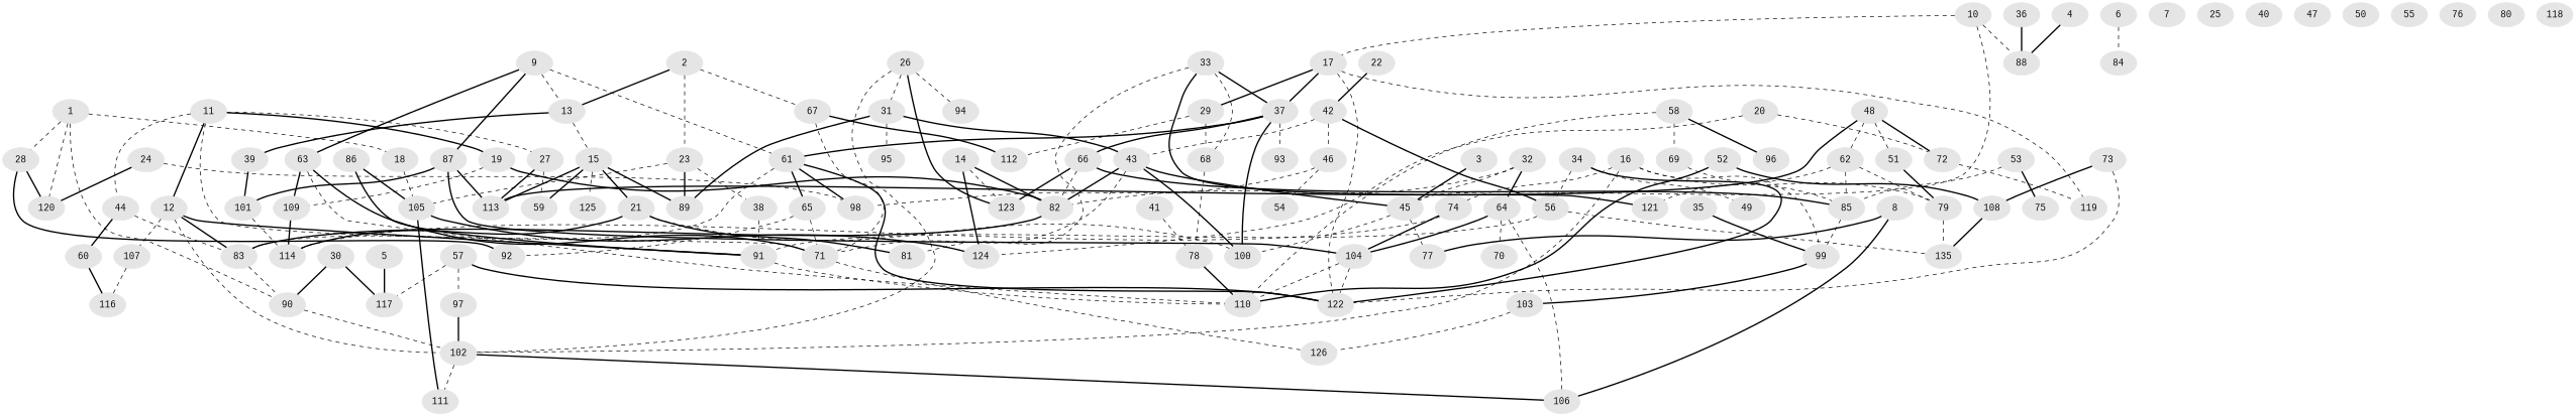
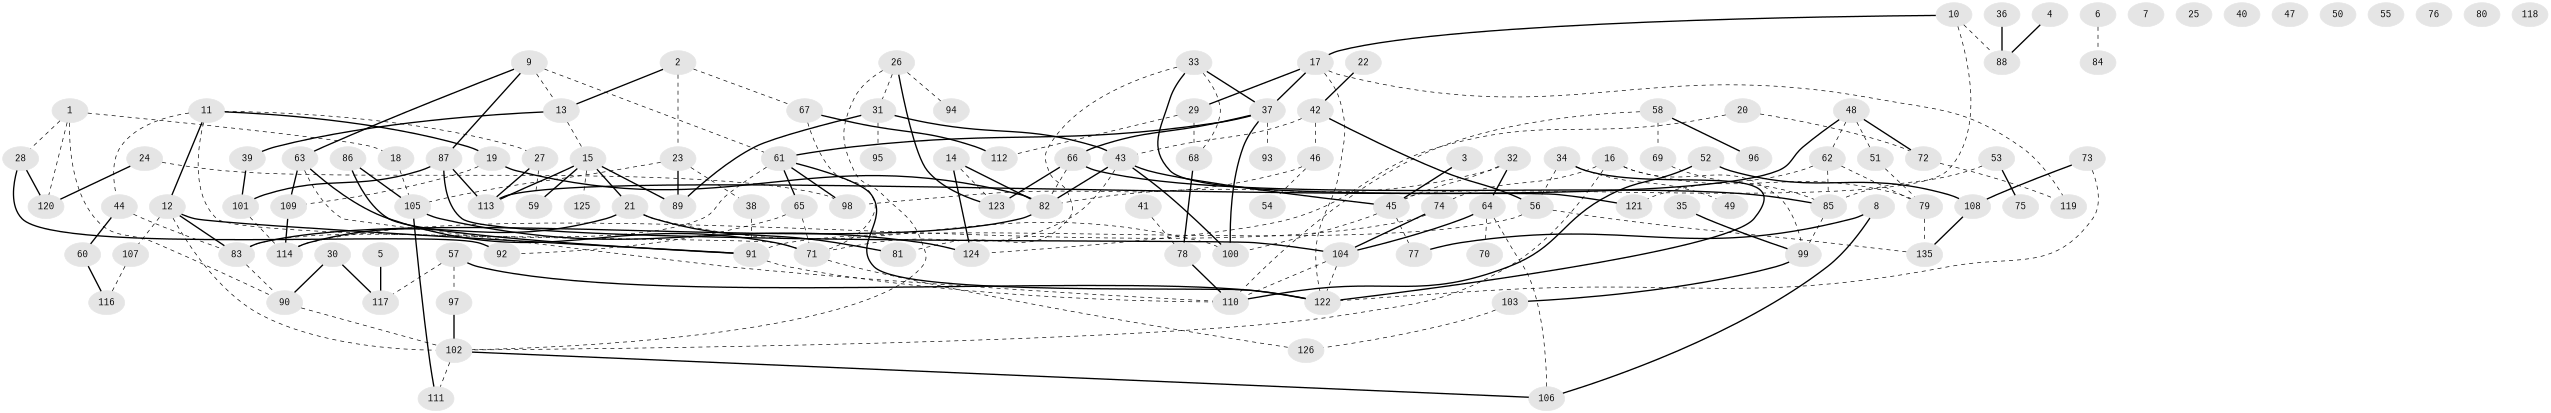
  graph {
    fontname="Liberation Mono"
    node [color=gray90 fontname="Liberation Mono" style=filled]
    edge [fontname="Liberation Mono" style=dashed]
    1
    18
    28
    90
    120
    105
    92
    102
    2
    13
    23
    67
    15
    39
    89
    38
    71
    112
    3
    45
    77
    100
    4
    88
    5
    117
    6
    84
    7
    8
    106
    9
    61
    63
    87
    83
    122
    98
    65
    109
    110
    113
    101
    104
    10
    17
    29
    37
    119
    11
    12
    19
    27
    44
    91
    107
    82
    59
    60
    126
    111
    116
    21
    125
    14
    123
    124
    81
    114
    16
    74
    79
    99
    n74 [label=135]
    103
    68
    66
    93
    20
    72
    22
    42
    43
    56
    46
    24
    25
    26
    31
    94
    95
    78
    30
    32
    64
    70
    33
    121
    34
    49
    35
    36
    85
    40
    41
    54
    47
    48
    51
    62
    50
    52
    108
    53
    75
    55
    57
    97
    58
    69
    96
    73
    76
    80
    86
    118
    1 -- 18
    1 -- 28
    1 -- 90
    1 -- 120
    18 -- 105
    28 -- 120 [style=bold]
    28 -- 92 [style=bold]
    90 -- 102
    105 -- 111 [style=bold]
    105 -- 124 [style=bold]
    102 -- 106 [style=bold]
    102 -- 111
    2 -- 13 [style=bold]
    2 -- 23
    2 -- 67
    13 -- 15
    13 -- 39 [style=bold]
    23 -- 105
    23 -- 89 [style=bold]
    23 -- 38
    67 -- 71
    67 -- 112 [style=bold]
    15 -- 89 [style=bold]
    15 -- 113 [style=bold]
    15 -- 59 [style=bold]
    15 -- 21 [style=bold]
    15 -- 125
    39 -- 101 [style=bold]
    38 -- 91
    71 -- 126
    3 -- 45 [style=bold]
    45 -- 77
    45 -- 100
    4 -- 88 [style=bold]
    5 -- 117 [style=bold]
    6 -- 84
    8 -- 77 [style=bold]
    8 -- 106 [style=bold]
    9 -- 13
    9 -- 61
    9 -- 63 [style=bold]
    9 -- 87 [style=bold]
    61 -- 83
    61 -- 122 [style=bold]
    61 -- 98 [style=bold]
    61 -- 65 [style=bold]
    63 -- 71 [style=bold]
    63 -- 109 [style=bold]
    63 -- 110
    87 -- 113 [style=bold]
    87 -- 101 [style=bold]
    87 -- 104 [style=bold]
    83 -- 90
    65 -- 92
    65 -- 71
    109 -- 114 [style=bold]
    101 -- 114
    104 -- 122
    104 -- 110
    10 -- 45
    10 -- 88
-   10 -- 17
+   10 -- 17 [style=bold]
    17 -- 122
    17 -- 29 [style=bold]
    17 -- 37 [style=bold]
    17 -- 119
    29 -- 112
    29 -- 68
    37 -- 100 [style=bold]
    37 -- 61 [style=bold]
    37 -- 66 [style=bold]
    37 -- 93
    11 -- 71
    11 -- 12 [style=bold]
    11 -- 19 [style=bold]
    11 -- 27
    11 -- 44
    12 -- 102
    12 -- 83 [style=bold]
    12 -- 91 [style=bold]
    12 -- 107
    19 -- 109
    19 -- 82 [style=bold]
    27 -- 113 [style=bold]
    27 -- 59
    44 -- 83
    44 -- 60 [style=bold]
    91 -- 110
    107 -- 116
    82 -- 83 [style=bold]
    60 -- 116 [style=bold]
    21 -- 100
    21 -- 81 [style=bold]
    21 -- 114 [style=bold]
    14 -- 82 [style=bold]
    14 -- 123
    14 -- 124 [style=bold]
    16 -- 102
    16 -- 74
    16 -- 79
    16 -- 99
    74 -- 104 [style=bold]
    74 -- 114
    79 -- n74
    99 -- 103 [style=bold]
    103 -- 126
-   68 -- 78
+   68 -- 78 [style=bold]
    66 -- 82
    66 -- 123 [style=bold]
    66 -- 85 [style=bold]
    20 -- 124
    20 -- 72
    72 -- 119
    22 -- 42 [style=bold]
    42 -- 43
    42 -- 56 [style=bold]
    42 -- 46
    43 -- 71
    43 -- 45 [style=bold]
    43 -- 100 [style=bold]
    43 -- 82 [style=bold]
    56 -- 91
    56 -- n74
    46 -- 98
    46 -- 54
    24 -- 120 [style=bold]
    24 -- 98
    26 -- 102
    26 -- 123 [style=bold]
    26 -- 31
    26 -- 94
    31 -- 89 [style=bold]
    31 -- 43 [style=bold]
    31 -- 95
    78 -- 110 [style=bold]
    30 -- 90 [style=bold]
    30 -- 117 [style=bold]
    32 -- 45
    32 -- 82
    32 -- 64 [style=bold]
    64 -- 106
    64 -- 104 [style=bold]
    64 -- 70
    33 -- 37 [style=bold]
    33 -- 81
    33 -- 68
    33 -- 121 [style=bold]
    34 -- 122 [style=bold]
    34 -- 56
    34 -- 49
    35 -- 99 [style=bold]
    36 -- 88 [style=bold]
    85 -- 99
    41 -- 78
    48 -- 113 [style=bold]
    48 -- 72 [style=bold]
    48 -- 51
    48 -- 62
-   51 -- 79 [style=bold]
+   51 -- 79
    62 -- 79
    62 -- 121
    62 -- 85
    52 -- 110 [style=bold]
    52 -- 108 [style=bold]
    108 -- n74 [style=bold]
    53 -- 85
    53 -- 75 [style=bold]
    57 -- 117
    57 -- 122 [style=bold]
    57 -- 97
    97 -- 102 [style=bold]
    58 -- 110
    58 -- 69
    58 -- 96 [style=bold]
    69 -- 85
    73 -- 122
    73 -- 108 [style=bold]
    86 -- 105 [style=bold]
    86 -- 91 [style=bold]
  }
